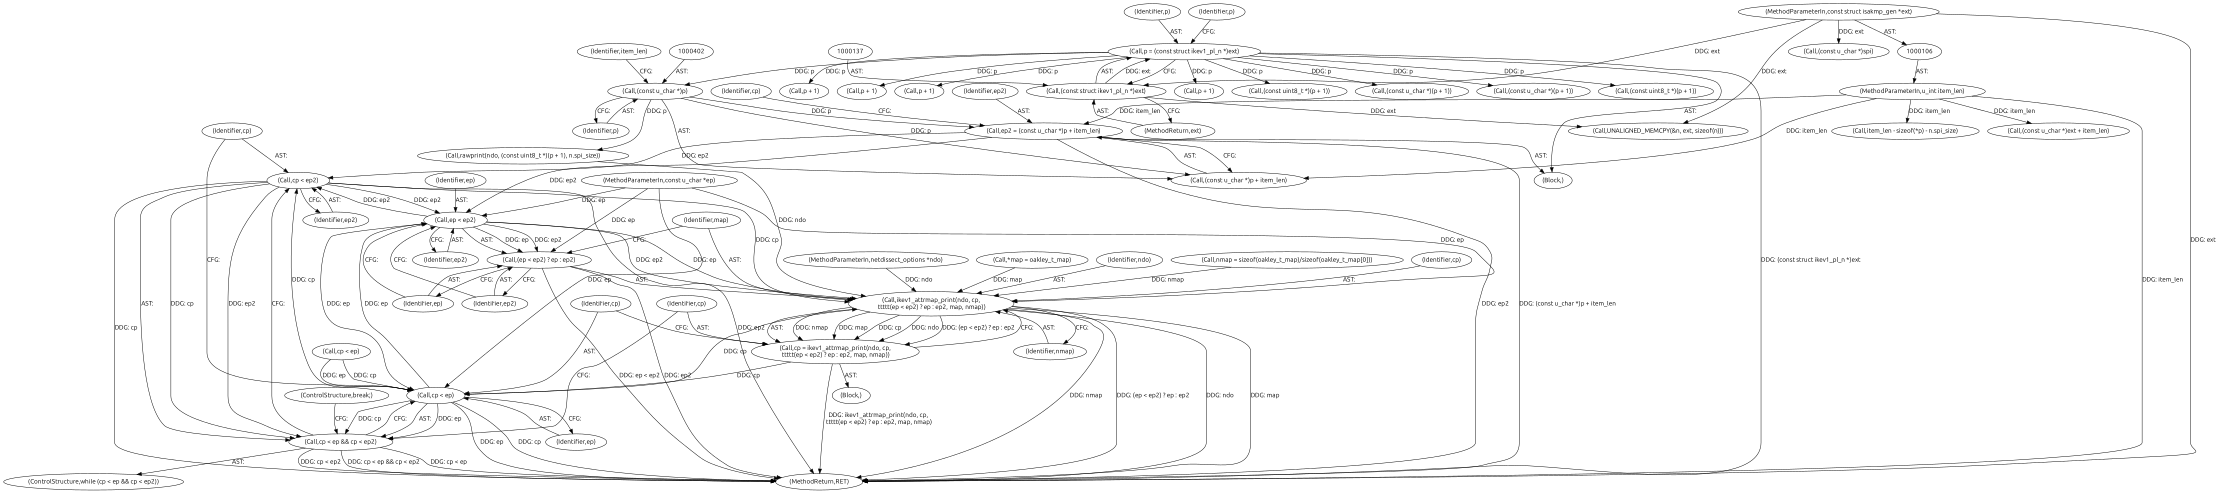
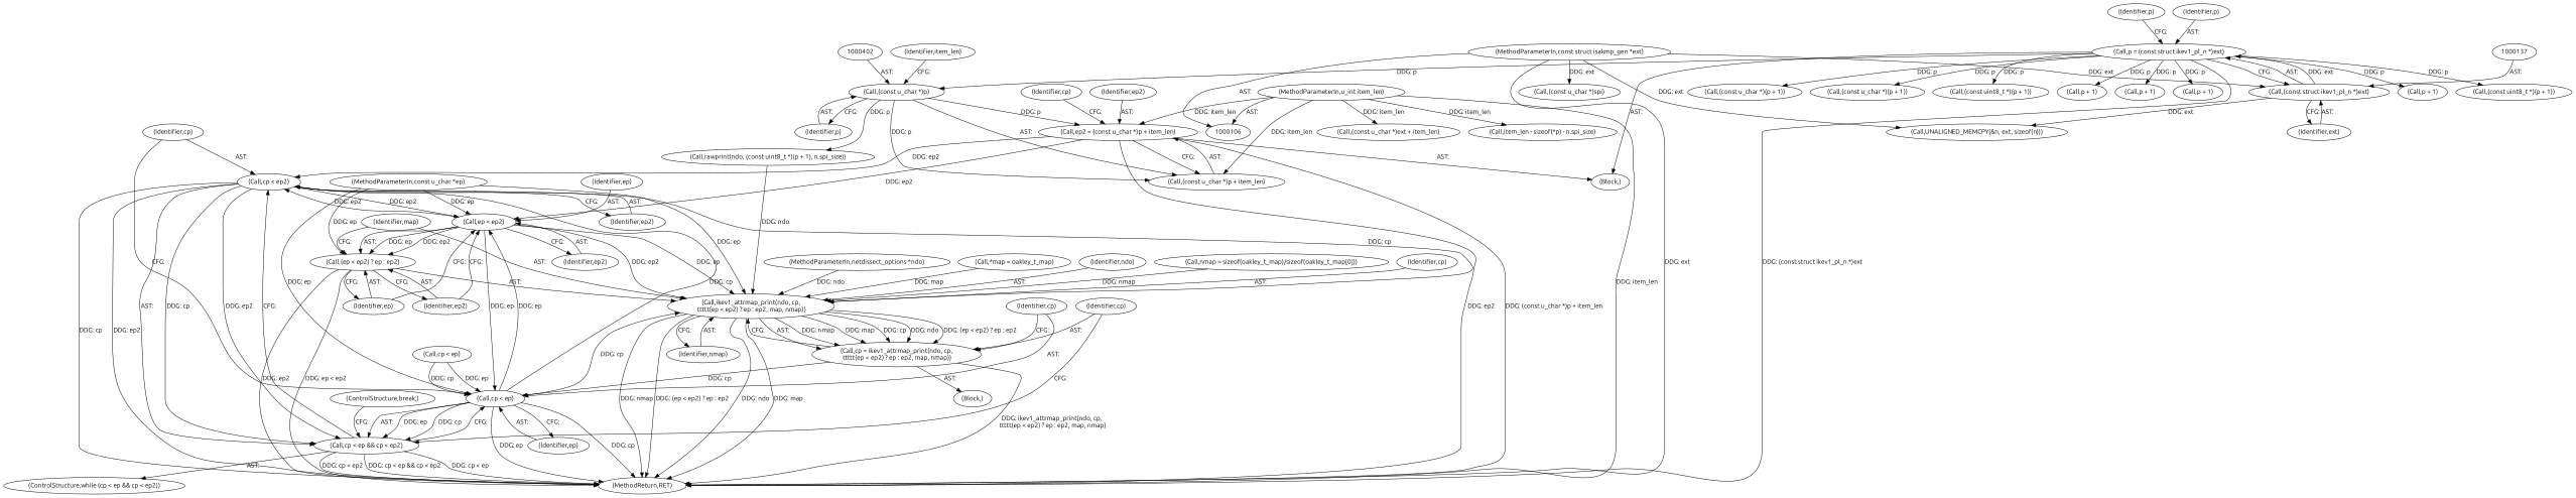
  digraph {
    fontname=Ubuntu
    node [fontname=Ubuntu]
    edge [fontname=Ubuntu]
    n1 [label="(Call,ep2 = (const u_char *)p + item_len)"]
    n2 [label="(Call,cp < ep2)"]
    n3 [label="(Call,ep < ep2)"]
    n4 [label="(Block,)"]
    n5 [label="(Call,(const u_char *)p + item_len)"]
    n6 [label="(MethodReturn,RET)"]
    n7 [label="(Call,cp < ep && cp < ep2)"]
    n8 [label="(Call,ikev1_attrmap_print(ndo, cp,\n \t\t\t\t\t(ep < ep2) ? ep : ep2, map, nmap))"]
    n9 [label="(Identifier,ep2)"]
    n10 [label="(Call,cp < ep)"]
    n11 [label="(Call,(ep < ep2) ? ep : ep2)"]
    n12 [label="(Identifier,ep2)"]
    n13 [label="(Call,(const u_char *)p)"]
    n14 [label="(Identifier,p)"]
    n15 [label="(Call,rawprint(ndo, (const uint8_t *)(p + 1), n.spi_size))"]
    n16 [label="(Call,p = (const struct ikev1_pl_n *)ext)"]
    n17 [label="(Call,(const struct ikev1_pl_n *)ext)"]
    n18 [label="(Call,p + 1)"]
    n19 [label="(Call,(const uint8_t *)(p + 1))"]
    n20 [label="(Call,(const u_char *)(p + 1))"]
    n21 [label="(Call,(const u_char *)(p + 1))"]
    n22 [label="(Call,(const uint8_t *)(p + 1))"]
    n23 [label="(Call,p + 1)"]
    n24 [label="(Call,p + 1)"]
    n25 [label="(Call,p + 1)"]
    n26 [label="(Call,UNALIGNED_MEMCPY(&n, ext, sizeof(n)))"]
-   n27 [label="(MethodReturn,ext)"]
+   n27 [label="(Identifier,ext)"]
    n28 [label="(MethodParameterIn,const struct isakmp_gen *ext)"]
    n29 [label="(Call,(const u_char *)spi)"]
    1000106
    n31 [label="(MethodParameterIn,u_int item_len)"]
    n32 [label="(Call,item_len - sizeof(*p) - n.spi_size)"]
    n33 [label="(Call,(const u_char *)ext + item_len)"]
    n34 [label="(ControlStructure,while (cp < ep && cp < ep2))"]
    n35 [label="(Call,cp = ikev1_attrmap_print(ndo, cp,\n \t\t\t\t\t(ep < ep2) ? ep : ep2, map, nmap))"]
    n36 [label="(Identifier,nmap)"]
    n37 [label="(Identifier,ep)"]
    n38 [label="(Block,)"]
    n39 [label="(Identifier,ep2)"]
    n40 [label="(Identifier,ep)"]
    n41 [label="(Identifier,ep)"]
    n42 [label="(Identifier,p)"]
    n43 [label="(ControlStructure,break;)"]
    n44 [label="(Call,cp < ep)"]
    n45 [label="(Identifier,ep2)"]
    n46 [label="(Identifier,cp)"]
    n47 [label="(Identifier,cp)"]
    n48 [label="(Identifier,cp)"]
    n49 [label="(Identifier,p)"]
    n50 [label="(MethodParameterIn,netdissect_options *ndo)"]
    n51 [label="(MethodParameterIn,const u_char *ep)"]
    n52 [label="(Identifier,cp)"]
    n53 [label="(Identifier,map)"]
    n54 [label="(Call,*map = oakley_t_map)"]
    n55 [label="(Identifier,ndo)"]
    n56 [label="(Call,nmap = sizeof(oakley_t_map)/sizeof(oakley_t_map[0]))"]
    n57 [label="(Identifier,item_len)"]
    n58 [label="(Identifier,cp)"]
    1000402
    1000137
    n1 -> n2 [label="DDG: ep2"]
    n1 -> n3 [label="DDG: ep2"]
    n1 -> n4 [label="AST: "]
    n1 -> n5 [label="CFG: "]
    n1 -> n6 [label="DDG: (const u_char *)p + item_len"]
    n1 -> n6 [label="DDG: ep2"]
    n2 -> n3 [label="DDG: ep2"]
    n2 -> n6 [label="DDG: cp"]
    n2 -> n6 [label="DDG: ep2"]
    n2 -> n7 [label="AST: "]
    n2 -> n7 [label="DDG: cp"]
    n2 -> n7 [label="DDG: ep2"]
    n2 -> n8 [label="DDG: cp"]
    n2 -> n9 [label="CFG: "]
    n3 -> n2 [label="DDG: ep2"]
    n3 -> n8 [label="DDG: ep"]
    n3 -> n8 [label="DDG: ep2"]
    n3 -> n10 [label="DDG: ep"]
    n3 -> n11 [label="AST: "]
    n3 -> n11 [label="DDG: ep"]
    n3 -> n11 [label="DDG: ep2"]
    n3 -> n12 [label="CFG: "]
    n5 -> n1 [label="AST: "]
    n7 -> n2 [label="CFG: "]
    n7 -> n6 [label="DDG: cp < ep && cp < ep2"]
    n7 -> n6 [label="DDG: cp < ep"]
    n7 -> n6 [label="DDG: cp < ep2"]
    n7 -> n10 [label="CFG: "]
    n7 -> n34 [label="AST: "]
    n8 -> n6 [label="DDG: nmap"]
    n8 -> n6 [label="DDG: (ep < ep2) ? ep : ep2"]
    n8 -> n6 [label="DDG: ndo"]
    n8 -> n6 [label="DDG: map"]
    n8 -> n35 [label="AST: "]
    n8 -> n35 [label="DDG: nmap"]
    n8 -> n35 [label="DDG: map"]
    n8 -> n35 [label="DDG: cp"]
    n8 -> n35 [label="DDG: ndo"]
    n8 -> n35 [label="DDG: (ep < ep2) ? ep : ep2"]
    n8 -> n36 [label="CFG: "]
    n9 -> n2 [label="AST: "]
    n10 -> n2 [label="DDG: cp"]
    n10 -> n3 [label="DDG: ep"]
    n10 -> n6 [label="DDG: ep"]
    n10 -> n6 [label="DDG: cp"]
    n10 -> n7 [label="AST: "]
    n10 -> n7 [label="DDG: cp"]
    n10 -> n7 [label="DDG: ep"]
    n10 -> n8 [label="DDG: cp"]
    n10 -> n37 [label="CFG: "]
    n11 -> n6 [label="DDG: ep2"]
    n11 -> n6 [label="DDG: ep < ep2"]
    n11 -> n8 [label="AST: "]
    n11 -> n39 [label="CFG: "]
    n11 -> n40 [label="CFG: "]
    n12 -> n3 [label="AST: "]
    n13 -> n1 [label="DDG: p"]
    n13 -> n5 [label="AST: "]
    n13 -> n5 [label="DDG: p"]
    n13 -> n14 [label="CFG: "]
    n13 -> n15 [label="DDG: p"]
    n14 -> n13 [label="AST: "]
    n15 -> n8 [label="DDG: ndo"]
    n16 -> n4 [label="AST: "]
    n16 -> n6 [label="DDG: (const struct ikev1_pl_n *)ext"]
    n16 -> n13 [label="DDG: p"]
    n16 -> n17 [label="CFG: "]
    n16 -> n18 [label="DDG: p"]
    n16 -> n19 [label="DDG: p"]
    n16 -> n20 [label="DDG: p"]
    n16 -> n21 [label="DDG: p"]
    n16 -> n22 [label="DDG: p"]
    n16 -> n23 [label="DDG: p"]
    n16 -> n24 [label="DDG: p"]
    n16 -> n25 [label="DDG: p"]
    n17 -> n16 [label="AST: "]
    n17 -> n16 [label="DDG: ext"]
    n17 -> n26 [label="DDG: ext"]
    n17 -> n27 [label="CFG: "]
    n27 -> n17 [label="AST: "]
    n28 -> n6 [label="DDG: ext"]
    n28 -> n17 [label="DDG: ext"]
    n28 -> n26 [label="DDG: ext"]
    n28 -> n29 [label="DDG: ext"]
    n28 -> 1000106 [label="AST: "]
    n31 -> n1 [label="DDG: item_len"]
    n31 -> n5 [label="DDG: item_len"]
    n31 -> n6 [label="DDG: item_len"]
-   1000106 -> n31 [label="AST: "]
+   n31 -> 1000106 [label="AST: "]
    n31 -> n32 [label="DDG: item_len"]
    n31 -> n33 [label="DDG: item_len"]
    n35 -> n6 [label="DDG: ikev1_attrmap_print(ndo, cp,\n \t\t\t\t\t(ep < ep2) ? ep : ep2, map, nmap)"]
    n35 -> n8 [label="CFG: "]
    n35 -> n10 [label="DDG: cp"]
    n35 -> n38 [label="AST: "]
    n36 -> n8 [label="AST: "]
    n37 -> n10 [label="AST: "]
    n39 -> n3 [label="CFG: "]
    n39 -> n11 [label="AST: "]
    n40 -> n3 [label="CFG: "]
    n40 -> n11 [label="AST: "]
    n41 -> n3 [label="AST: "]
    n42 -> n16 [label="CFG: "]
    n43 -> n7 [label="CFG: "]
    n44 -> n10 [label="DDG: cp"]
    n44 -> n10 [label="DDG: ep"]
    n45 -> n1 [label="AST: "]
    n46 -> n10 [label="AST: "]
    n46 -> n35 [label="CFG: "]
    n47 -> n2 [label="AST: "]
    n47 -> n10 [label="CFG: "]
    n48 -> n1 [label="CFG: "]
    n49 -> n16 [label="AST: "]
    n50 -> n8 [label="DDG: ndo"]
    n51 -> n3 [label="DDG: ep"]
    n51 -> n8 [label="DDG: ep"]
    n51 -> n10 [label="DDG: ep"]
    n51 -> n11 [label="DDG: ep"]
    n52 -> n7 [label="CFG: "]
    n52 -> n35 [label="AST: "]
    n53 -> n8 [label="AST: "]
    n53 -> n11 [label="CFG: "]
    n54 -> n8 [label="DDG: map"]
    n55 -> n8 [label="AST: "]
    n56 -> n8 [label="DDG: nmap"]
    n57 -> n13 [label="CFG: "]
    n58 -> n8 [label="AST: "]
    1000402 -> n13 [label="AST: "]
    1000137 -> n17 [label="AST: "]
  }
